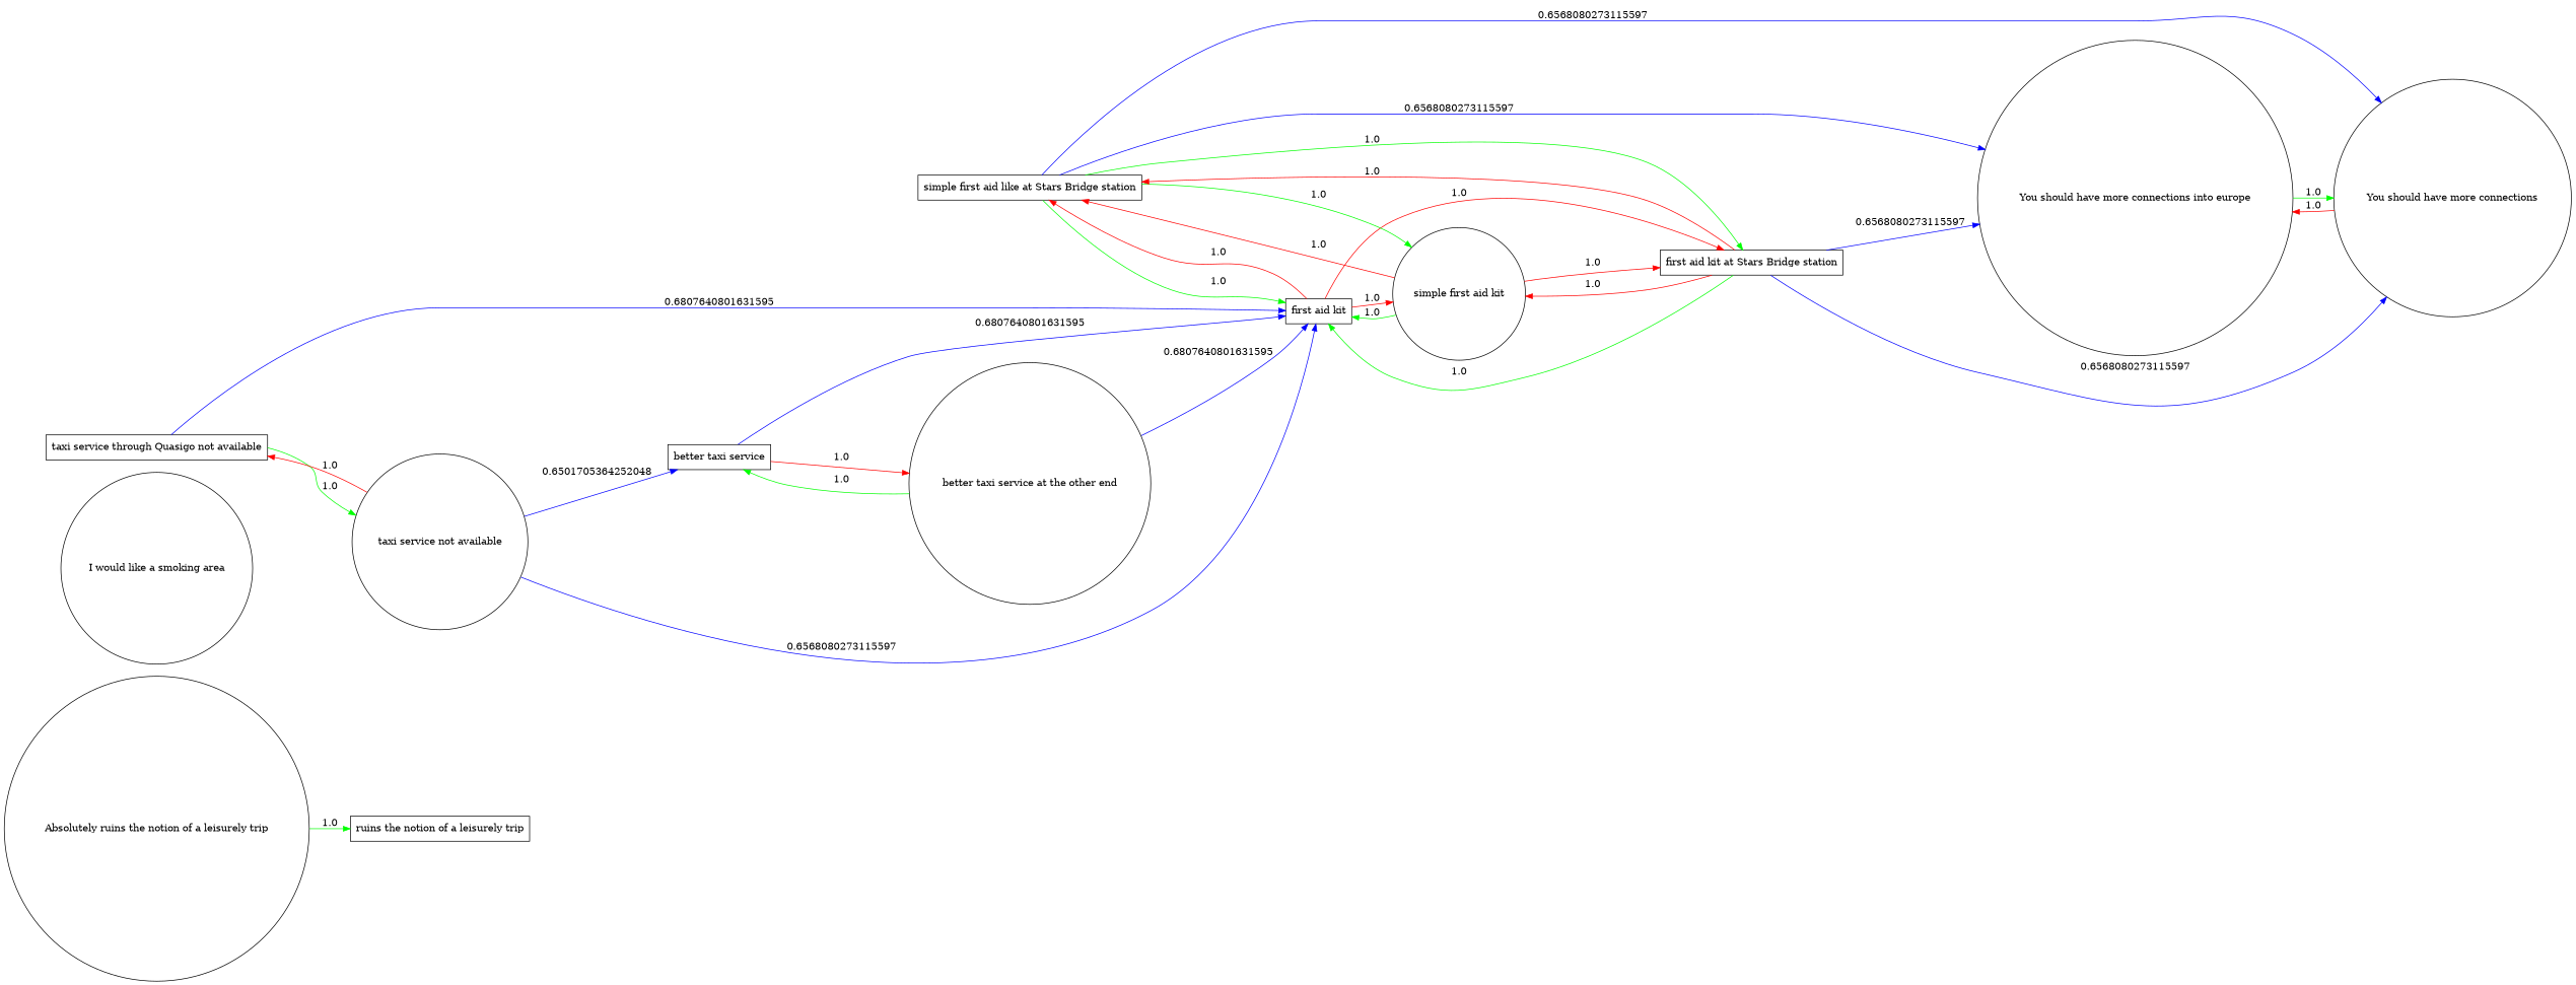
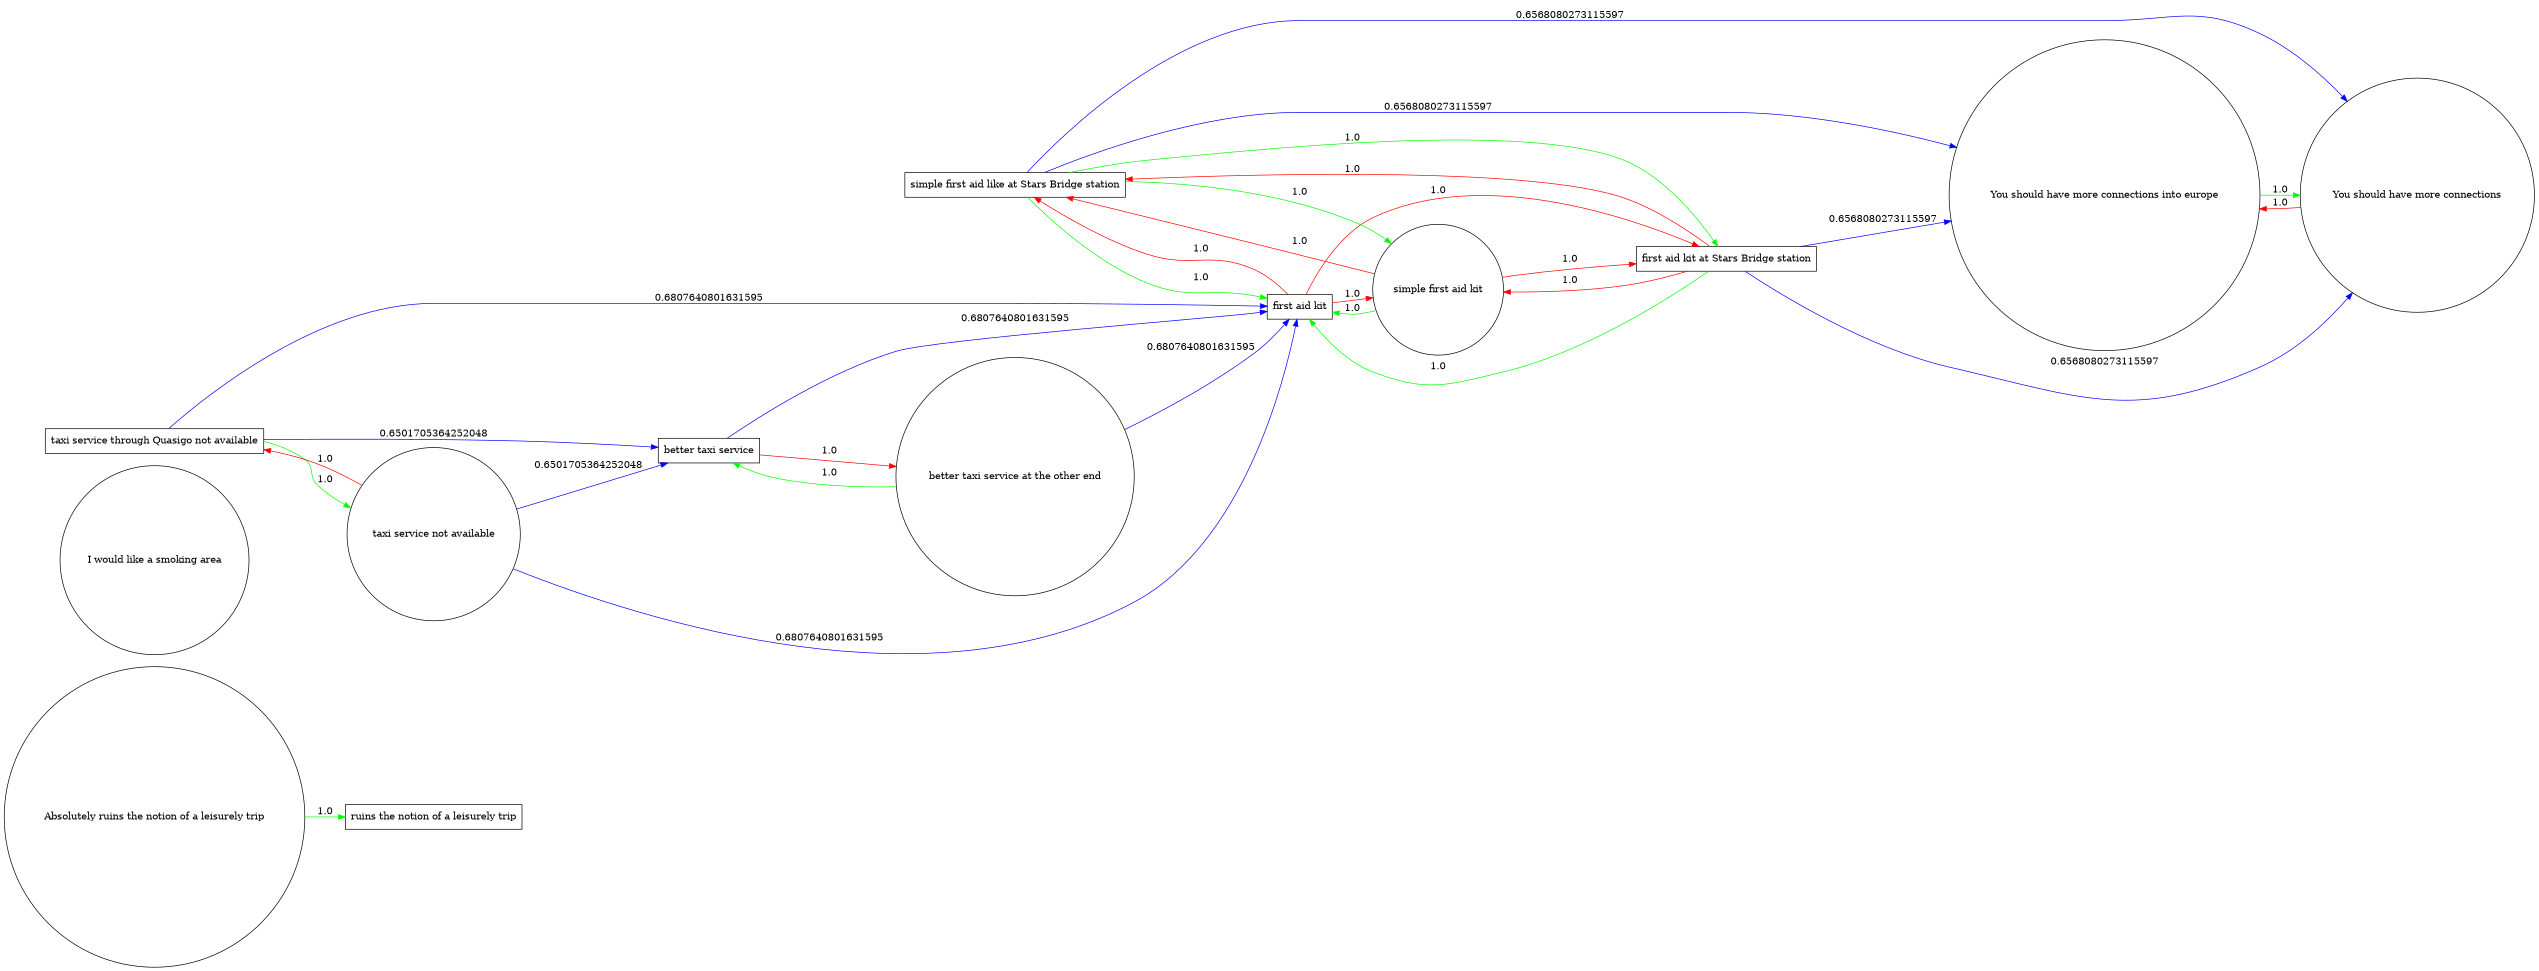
  digraph {
    rankdir=LR
    node [shape=circle]
    edge [color=red]
    "ruins the notion of a leisurely trip" [shape=box]
    "Absolutely ruins the notion of a leisurely trip"
    "I would like a smoking area"
    "You should have more connections into europe"
    "You should have more connections"
    "better taxi service" [shape=box]
    "better taxi service at the other end"
    "first aid kit" [shape=box]
    n9 [label="simple first aid like at Stars Bridge station" shape=box]
    "first aid kit at Stars Bridge station" [shape=box]
    "simple first aid kit"
    "taxi service through Quasigo not available" [shape=box]
    "taxi service not available"
    "Absolutely ruins the notion of a leisurely trip" -> "ruins the notion of a leisurely trip" [color=green label=1.0]
    "You should have more connections into europe" -> "You should have more connections" [color=green label=1.0]
    "You should have more connections" -> "You should have more connections into europe" [label=1.0]
    "better taxi service" -> "better taxi service at the other end" [label=1.0]
    "better taxi service" -> "first aid kit" [color=blue label=0.6807640801631595]
    "better taxi service at the other end" -> "better taxi service" [color=green label=1.0]
    "better taxi service at the other end" -> "first aid kit" [color=blue label=0.6807640801631595]
    "first aid kit" -> n9 [label=1.0]
    "first aid kit" -> "first aid kit at Stars Bridge station" [label=1.0]
    "first aid kit" -> "simple first aid kit" [label=1.0]
    n9 -> "You should have more connections into europe" [color=blue label=0.6568080273115597]
    n9 -> "You should have more connections" [color=blue label=0.6568080273115597]
    n9 -> "first aid kit" [color=green label=1.0]
    n9 -> "first aid kit at Stars Bridge station" [color=green label=1.0]
    n9 -> "simple first aid kit" [color=green label=1.0]
    "first aid kit at Stars Bridge station" -> "You should have more connections into europe" [color=blue label=0.6568080273115597]
    "first aid kit at Stars Bridge station" -> "You should have more connections" [color=blue label=0.6568080273115597]
    "first aid kit at Stars Bridge station" -> "first aid kit" [color=green label=1.0]
    "first aid kit at Stars Bridge station" -> n9 [label=1.0]
    "first aid kit at Stars Bridge station" -> "simple first aid kit" [label=1.0]
    "simple first aid kit" -> "first aid kit" [color=green label=1.0]
    "simple first aid kit" -> n9 [label=1.0]
    "simple first aid kit" -> "first aid kit at Stars Bridge station" [label=1.0]
+   "taxi service through Quasigo not available" -> "better taxi service" [color=blue label=0.6501705364252048]
    "taxi service through Quasigo not available" -> "first aid kit" [color=blue label=0.6807640801631595]
    "taxi service through Quasigo not available" -> "taxi service not available" [color=green label=1.0]
    "taxi service not available" -> "better taxi service" [color=blue label=0.6501705364252048]
-   "taxi service not available" -> "first aid kit" [color=blue label=0.6568080273115597]
+   "taxi service not available" -> "first aid kit" [color=blue label=0.6807640801631595]
    "taxi service not available" -> "taxi service through Quasigo not available" [label=1.0]
  }
